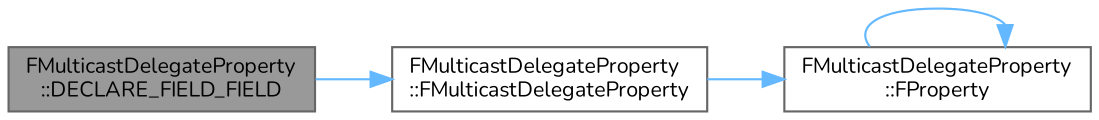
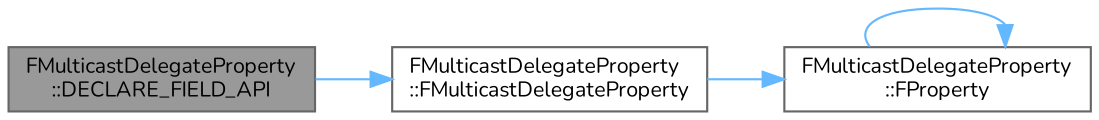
  digraph {
    fontname=Nunito
    rankdir=LR
    node [color=grey40 fillcolor=white fontname=Nunito fontsize=10 shape=box style=filled]
    edge [color=steelblue1 fontname=Nunito fontsize=10 labelfontname=Helvetica labelfontsize=10 style=solid]
-   n1 [color=gray40 fillcolor=grey60 fontcolor=black height=0.2 label="FMulticastDelegateProperty\l::DECLARE_FIELD_FIELD" width=0.4]
+   n1 [color=gray40 fillcolor=grey60 fontcolor=black height=0.2 label="FMulticastDelegateProperty\l::DECLARE_FIELD_API" width=0.4]
    n2 [height=0.2 label="FMulticastDelegateProperty\l::FMulticastDelegateProperty" width=0.4]
    n3 [height=0.2 label="FMulticastDelegateProperty\l::FProperty" width=0.4]
    n1 -> n2
    n2 -> n3
    n3 -> n3
  }
